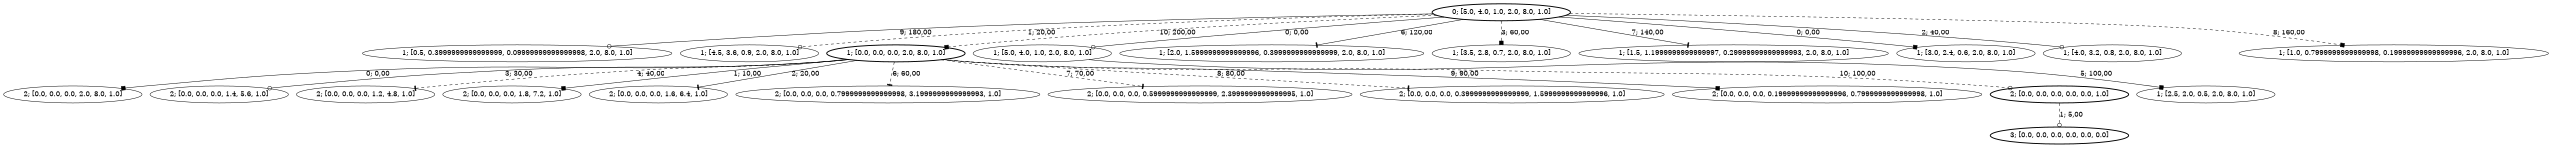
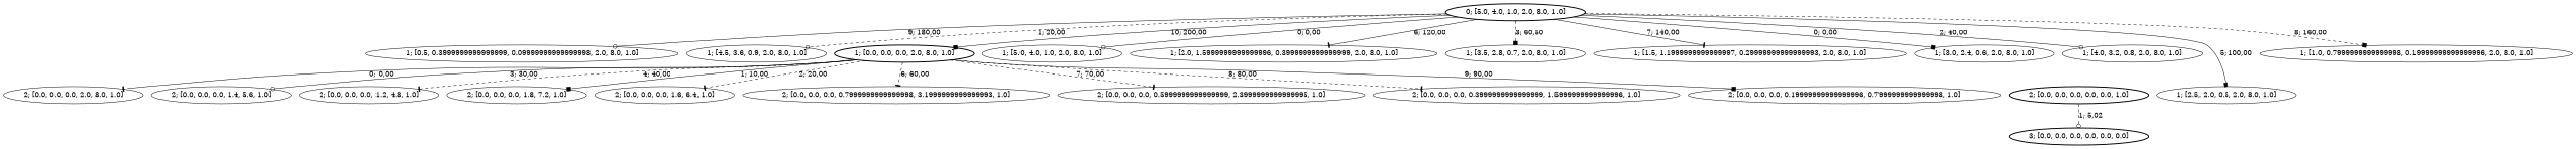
  strict digraph {
    node [style=solid]
    edge [arrowhead=box style=solid]
    n1 [label="0; [5.0, 4.0, 1.0, 2.0, 8.0, 1.0]" style=bold]
    n2 [label="1; [0.5, 0.3999999999999999, 0.09999999999999998, 2.0, 8.0, 1.0]"]
    n3 [label="1; [4.5, 3.6, 0.9, 2.0, 8.0, 1.0]"]
    n4 [label="1; [0.0, 0.0, 0.0, 2.0, 8.0, 1.0]" style=bold]
    n5 [label="1; [5.0, 4.0, 1.0, 2.0, 8.0, 1.0]"]
    n6 [label="1; [2.0, 1.5999999999999996, 0.3999999999999999, 2.0, 8.0, 1.0]"]
    n7 [label="1; [3.5, 2.8, 0.7, 2.0, 8.0, 1.0]"]
    n8 [label="1; [1.5, 1.1999999999999997, 0.29999999999999993, 2.0, 8.0, 1.0]"]
    n9 [label="1; [3.0, 2.4, 0.6, 2.0, 8.0, 1.0]"]
    n10 [label="1; [4.0, 3.2, 0.8, 2.0, 8.0, 1.0]"]
    n11 [label="1; [2.5, 2.0, 0.5, 2.0, 8.0, 1.0]"]
    n12 [label="1; [1.0, 0.7999999999999998, 0.19999999999999996, 2.0, 8.0, 1.0]"]
    n13 [label="2; [0.0, 0.0, 0.0, 2.0, 8.0, 1.0]"]
    n14 [label="2; [0.0, 0.0, 0.0, 1.4, 5.6, 1.0]"]
    n15 [label="2; [0.0, 0.0, 0.0, 1.2, 4.8, 1.0]"]
    n16 [label="2; [0.0, 0.0, 0.0, 1.8, 7.2, 1.0]"]
    n17 [label="2; [0.0, 0.0, 0.0, 1.6, 6.4, 1.0]"]
    n18 [label="2; [0.0, 0.0, 0.0, 0.7999999999999998, 3.1999999999999993, 1.0]"]
    n19 [label="2; [0.0, 0.0, 0.0, 0.5999999999999999, 2.3999999999999995, 1.0]"]
    n20 [label="2; [0.0, 0.0, 0.0, 0.3999999999999999, 1.5999999999999996, 1.0]"]
    n21 [label="2; [0.0, 0.0, 0.0, 0.19999999999999996, 0.7999999999999998, 1.0]"]
    n22 [label="2; [0.0, 0.0, 0.0, 0.0, 0.0, 1.0]" style=bold]
    n23 [label="3; [0.0, 0.0, 0.0, 0.0, 0.0, 0.0]" style=bold]
    n1 -> n2 [arrowhead=odot label="9; 180,00"]
    n1 -> n3 [arrowhead=odot label="1; 20,00" style=dashed]
-   n1 -> n4 [label="10; 200,00" style=dashed]
+   n1 -> n4 [label="10; 200,00"]
    n1 -> n5 [arrowhead=odot label="0; 0,00"]
    n1 -> n6 [arrowhead=tee label="6; 120,00"]
-   n1 -> n7 [label="3; 60,00" style=dashed]
+   n1 -> n7 [label="3; 60,50" style=dashed]
    n1 -> n8 [arrowhead=tee label="7; 140,00"]
    n1 -> n9 [label="0; 0,00"]
    n1 -> n10 [arrowhead=odot label="2; 40,00"]
-   n5 -> n11 [label="5; 100,00"]
+   n1 -> n11 [label="5; 100,00"]
    n1 -> n12 [label="8; 160,00" style=dashed]
-   n4 -> n13 [label="0; 0,00"]
+   n4 -> n13 [arrowhead=tee label="0; 0,00"]
    n4 -> n14 [arrowhead=odot label="3; 30,00"]
    n4 -> n15 [arrowhead=tee label="4; 40,00" style=dashed]
    n4 -> n16 [label="1; 10,00"]
-   n4 -> n17 [arrowhead=tee label="2; 20,00"]
+   n4 -> n17 [arrowhead=tee label="2; 20,00" style=dashed]
    n4 -> n18 [arrowhead=tee label="6; 60,00" style=dashed]
    n4 -> n19 [arrowhead=tee label="7; 70,00" style=dashed]
    n4 -> n20 [arrowhead=tee label="8; 80,00" style=dashed]
    n4 -> n21 [label="9; 90,00"]
-   n4 -> n22 [arrowhead=odot label="10; 100,00" style=dashed]
-   n22 -> n23 [arrowhead=odot label="1; 5,00" style=dashed]
+   n22 -> n23 [arrowhead=odot label="1; 5,02" style=dashed]
  }
